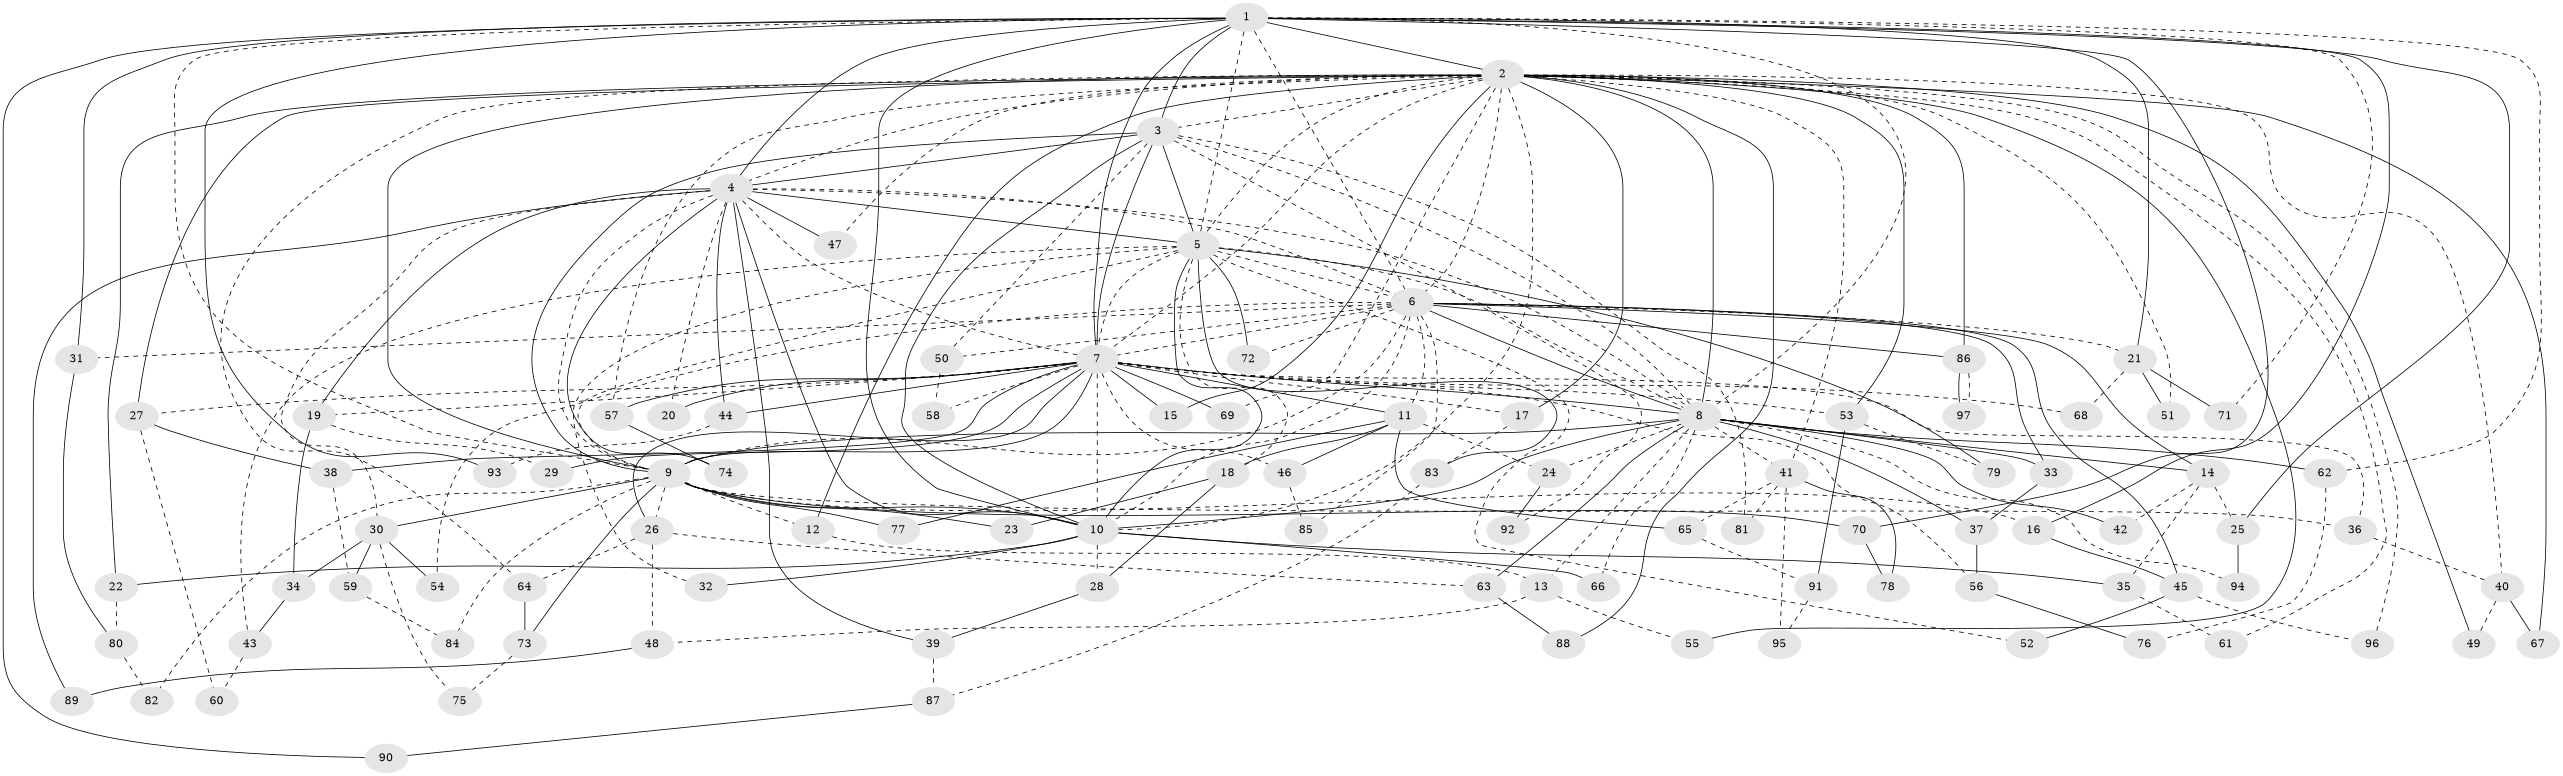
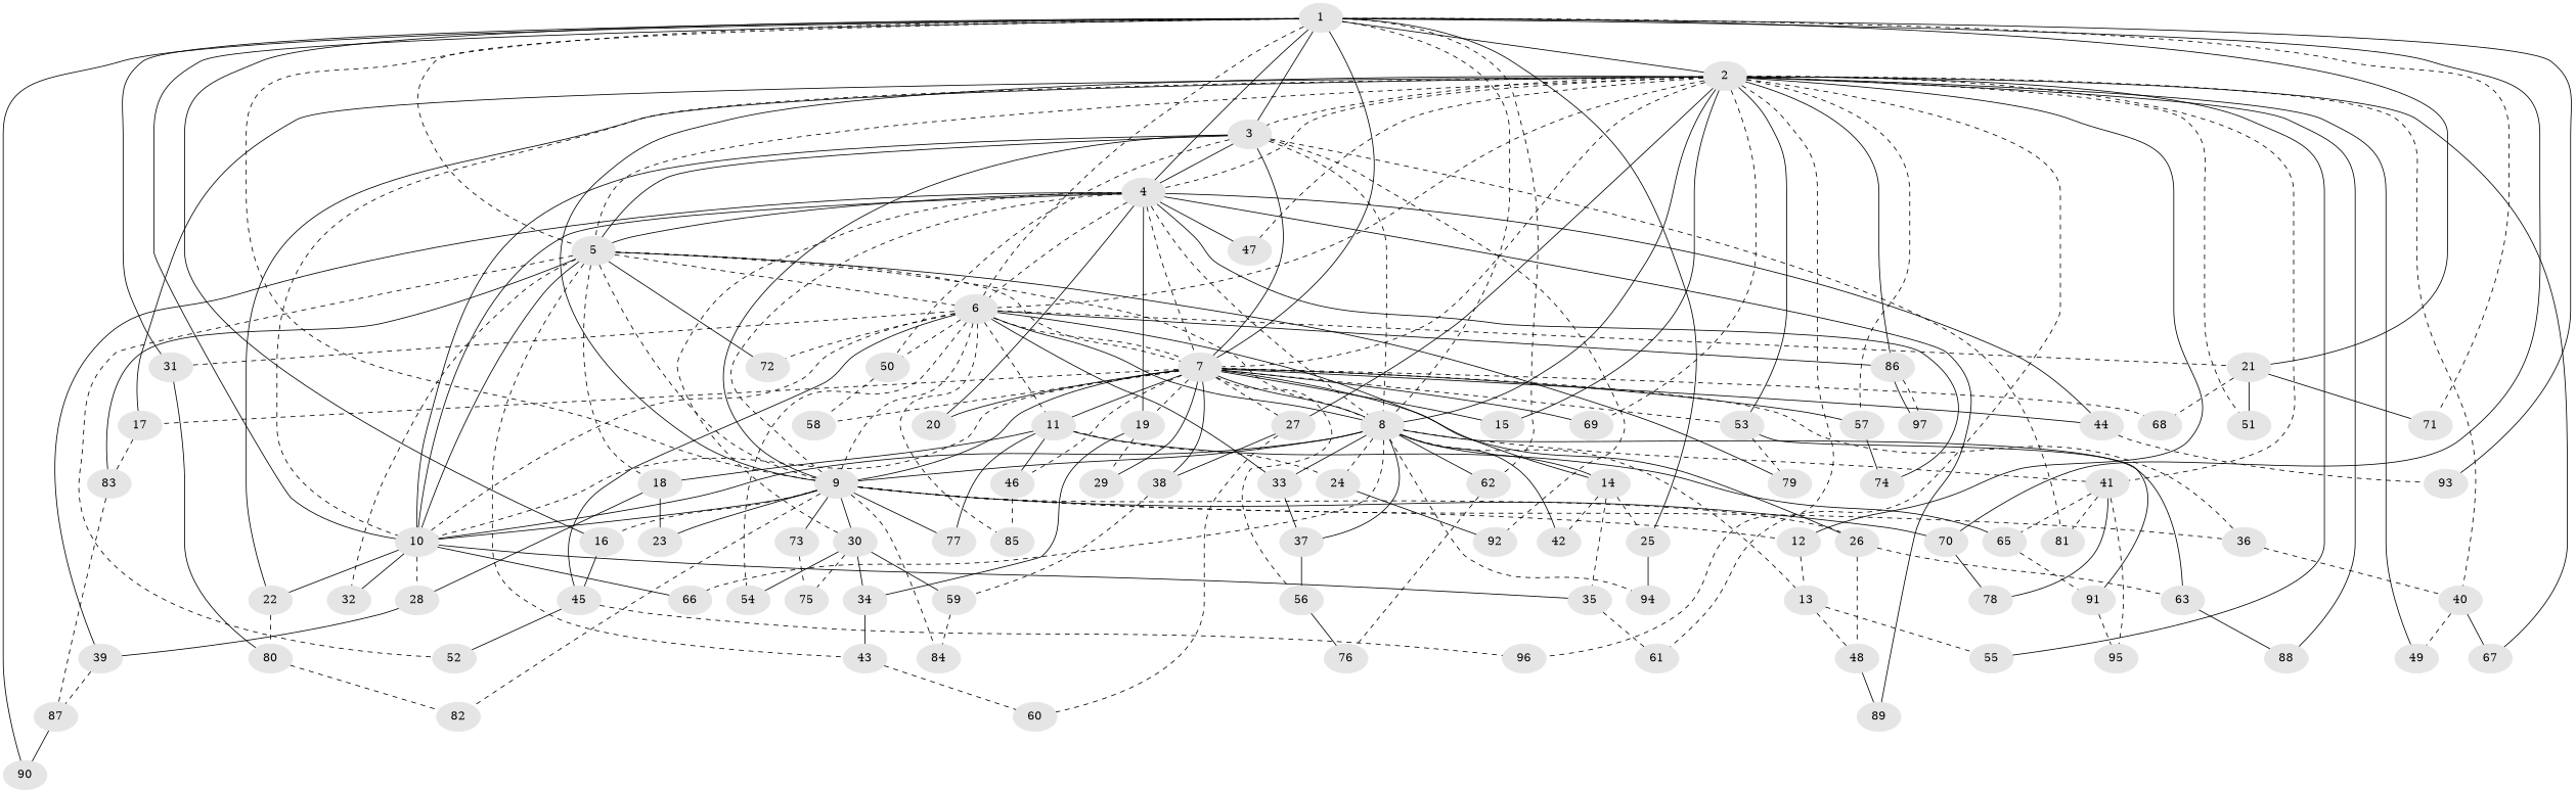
  graph {
    node [color=gray90 style=filled]
    edge [style=solid]
    1
    2
    3
    4
    5
    6
    7
    8
    9
    10
    16
    21
    25
    31
    62
    70
    71
    90
    93
    12
    15
    17
    22
    27
    40
    41
    47
    49
    51
    53
    55
    57
    61
-   64
    67
    69
    86
    88
    96
    50
    81
    92
    19
    20
    30
    39
    44
    74
    89
    18
    32
    43
    52
    72
    79
    83
    11
    14
    33
    45
    54
    85
    26
    29
    36
    38
    46
    56
    58
    68
    13
    24
    37
    42
    63
    66
    94
    23
    73
    77
    82
    84
    28
    35
    80
    76
    78
    60
    65
    95
    91
    97
    34
    59
    75
    87
    48
    1 -- 2
    1 -- 3
    1 -- 4
    1 -- 5 [style=dashed]
    1 -- 6 [style=dashed]
    1 -- 7
    1 -- 8 [style=dashed]
    1 -- 9 [style=dashed]
    1 -- 10
    1 -- 16
    1 -- 21
    1 -- 25
    1 -- 31
    1 -- 62 [style=dashed]
    1 -- 70
    1 -- 71 [style=dashed]
    1 -- 90
    1 -- 93
    2 -- 3 [style=dashed]
    2 -- 4 [style=dashed]
    2 -- 5 [style=dashed]
    2 -- 6 [style=dashed]
    2 -- 7 [style=dashed]
    2 -- 8
    2 -- 9
    2 -- 10 [style=dashed]
    2 -- 12
    2 -- 15
    2 -- 17
    2 -- 22
    2 -- 27
    2 -- 40 [style=dashed]
    2 -- 41 [style=dashed]
    2 -- 47 [style=dashed]
    2 -- 49
    2 -- 51 [style=dashed]
    2 -- 53
    2 -- 55
    2 -- 57 [style=dashed]
    2 -- 61 [style=dashed]
-   2 -- 64 [style=dashed]
    2 -- 67
    2 -- 69 [style=dashed]
    2 -- 86
    2 -- 88
    2 -- 96 [style=dashed]
    3 -- 4
    3 -- 5
    3 -- 7
    3 -- 8 [style=dashed]
    3 -- 9
    3 -- 10
    3 -- 50 [style=dashed]
    3 -- 81 [style=dashed]
    3 -- 92 [style=dashed]
    4 -- 5
    4 -- 6 [style=dashed]
    4 -- 7 [style=dashed]
    4 -- 8 [style=dashed]
    4 -- 9 [style=dashed]
    4 -- 10
    4 -- 47
    4 -- 19
-   4 -- 20 [style=dashed]
+   4 -- 20
    4 -- 30 [style=dashed]
    4 -- 39
    4 -- 44
    4 -- 74
    4 -- 89
    5 -- 6 [style=dashed]
    5 -- 7 [style=dashed]
    5 -- 8 [style=dashed]
    5 -- 9 [style=dashed]
    5 -- 10
    5 -- 18 [style=dashed]
    5 -- 32 [style=dashed]
    5 -- 43 [style=dashed]
    5 -- 52 [style=dashed]
    5 -- 72
    5 -- 79
    5 -- 83
    6 -- 7 [style=dashed]
    6 -- 8
    6 -- 9 [style=dashed]
    6 -- 10 [style=dashed]
    6 -- 21 [style=dashed]
    6 -- 31 [style=dashed]
    6 -- 86
    6 -- 50 [style=dashed]
    6 -- 72 [style=dashed]
    6 -- 11 [style=dashed]
    6 -- 14
    6 -- 33
    6 -- 45
    6 -- 54 [style=dashed]
    6 -- 85 [style=dashed]
    7 -- 8
    7 -- 9
    7 -- 10 [style=dashed]
    7 -- 15
    7 -- 17 [style=dashed]
    7 -- 27 [style=dashed]
    7 -- 53 [style=dashed]
    7 -- 57
    7 -- 69
    7 -- 19 [style=dashed]
    7 -- 20
    7 -- 44
    7 -- 11
    7 -- 26
    7 -- 29
    7 -- 36 [style=dashed]
    7 -- 38
    7 -- 46 [style=dashed]
    7 -- 56 [style=dashed]
    7 -- 58 [style=dashed]
    7 -- 68 [style=dashed]
    8 -- 9
    8 -- 10
    8 -- 62
    8 -- 41 [style=dashed]
    8 -- 14
    8 -- 33
    8 -- 13 [style=dashed]
    8 -- 24 [style=dashed]
    8 -- 37
    8 -- 42
    8 -- 63
    8 -- 66 [style=dashed]
    8 -- 94 [style=dashed]
    9 -- 10
    9 -- 16 [style=dashed]
    9 -- 70
    9 -- 12 [style=dashed]
    9 -- 30
    9 -- 26 [style=dashed]
    9 -- 36 [style=dashed]
    9 -- 23
    9 -- 73
    9 -- 77
    9 -- 82 [style=dashed]
    9 -- 84 [style=dashed]
    10 -- 22
    10 -- 32
    10 -- 66
    10 -- 28 [style=dashed]
    10 -- 35
    16 -- 45
    21 -- 71
    21 -- 51
    21 -- 68 [style=dashed]
    25 -- 94
    31 -- 80
    62 -- 76 [style=dashed]
    70 -- 78
    12 -- 13 [style=dashed]
    17 -- 83 [style=dashed]
    22 -- 80 [style=dashed]
    27 -- 38
    27 -- 60 [style=dashed]
    40 -- 49 [style=dashed]
    40 -- 67
    41 -- 81 [style=dashed]
    41 -- 78
    41 -- 65 [style=dashed]
    41 -- 95 [style=dashed]
    53 -- 79 [style=dashed]
    53 -- 91
    57 -- 74
-   64 -- 73
    86 -- 97
    86 -- 97 [style=dashed]
    50 -- 58 [style=dashed]
    19 -- 29 [style=dashed]
    19 -- 34
    30 -- 54
    30 -- 34
    30 -- 59
    30 -- 75 [style=dashed]
    39 -- 87 [style=dashed]
    44 -- 93 [style=dashed]
    18 -- 23
    18 -- 28
    43 -- 60 [style=dashed]
    83 -- 87 [style=dashed]
    11 -- 18
    11 -- 46
    11 -- 24 [style=dashed]
    11 -- 77
    11 -- 65
    14 -- 25 [style=dashed]
    14 -- 42 [style=dashed]
    14 -- 35 [style=dashed]
    33 -- 37
    45 -- 96 [style=dashed]
    45 -- 52
-   26 -- 64 [style=dashed]
    26 -- 63 [style=dashed]
    26 -- 48 [style=dashed]
    36 -- 40 [style=dashed]
    38 -- 59 [style=dashed]
    46 -- 85 [style=dashed]
    56 -- 76
    13 -- 55 [style=dashed]
    13 -- 48 [style=dashed]
    24 -- 92
    37 -- 56
    63 -- 88
    73 -- 75 [style=dashed]
    28 -- 39
    35 -- 61 [style=dashed]
    80 -- 82 [style=dashed]
    65 -- 91 [style=dashed]
    91 -- 95 [style=dashed]
    34 -- 43
    59 -- 84 [style=dashed]
    87 -- 90
    48 -- 89
  }
